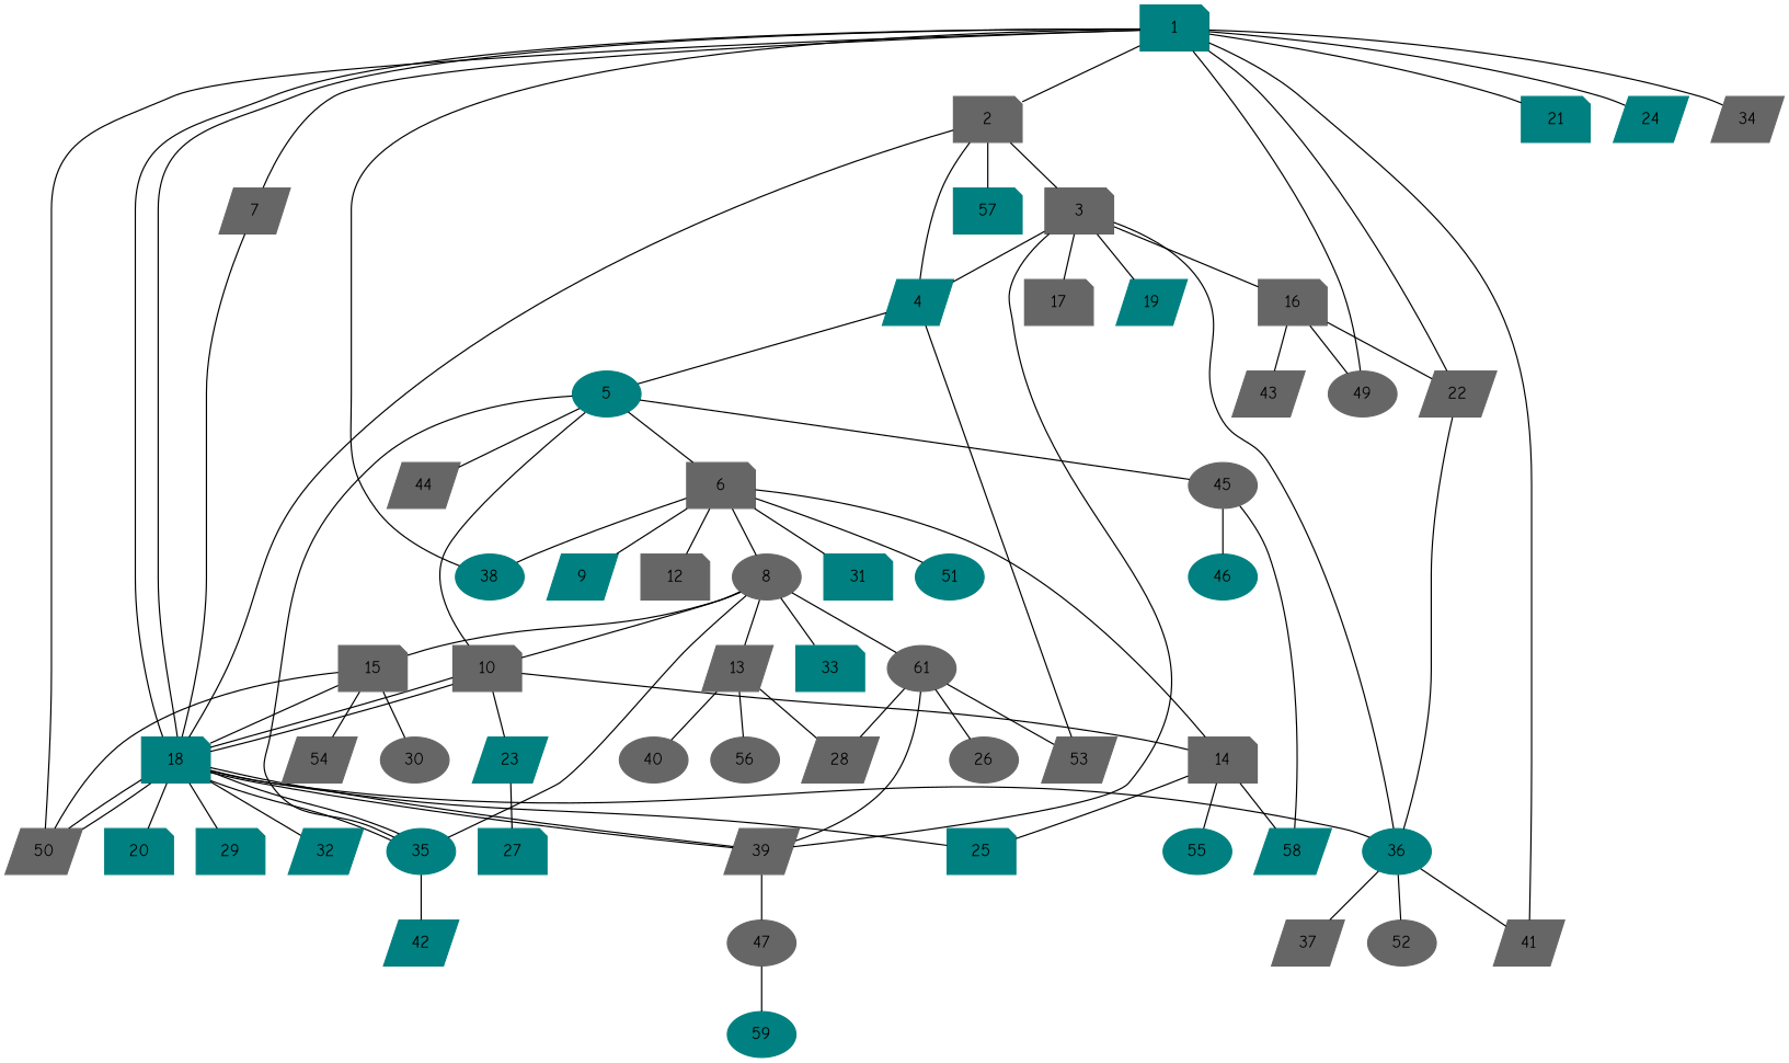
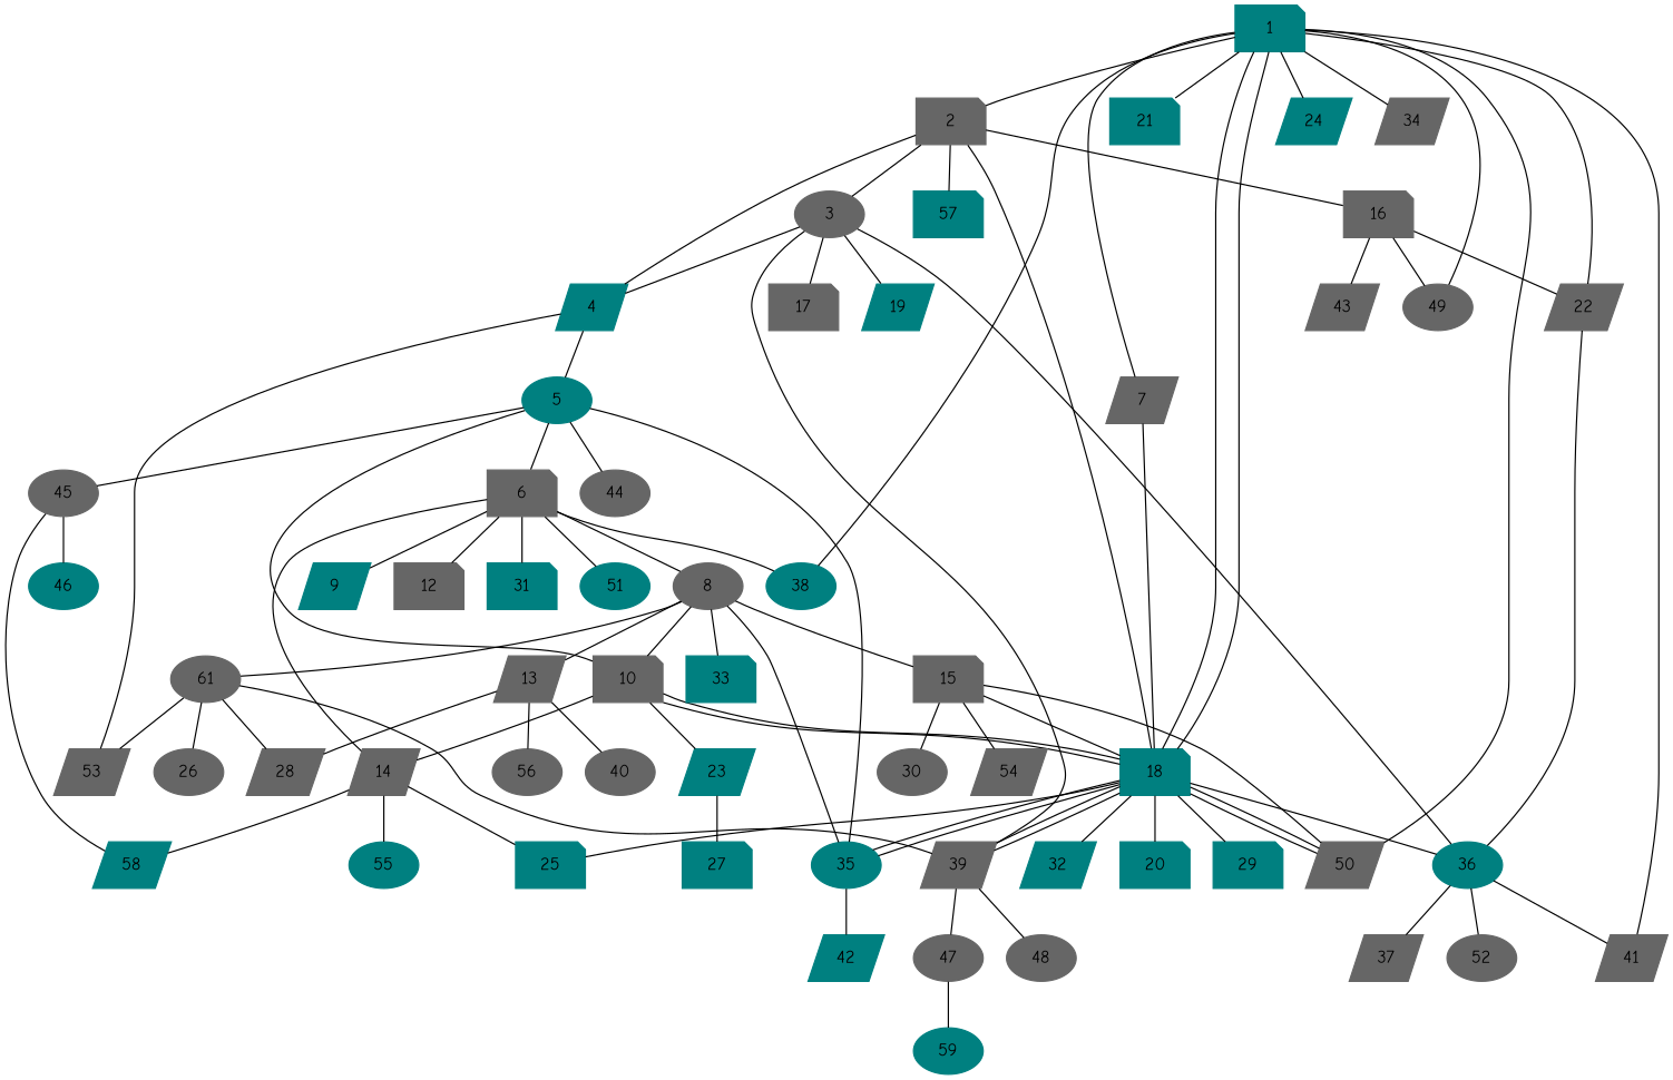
  graph {
    fontname="Comic Neue"
    node [color=gray40 fontname="Comic Neue" shape=parallelogram style=filled]
    edge [fontname="Comic Neue"]
    1 [color=teal shape=note]
    2 [shape=note]
    7
    18 [color=teal shape=note]
    21 [color=teal shape=note]
    22
    24 [color=teal]
    34
    38 [color=teal shape=ellipse]
    41
    49 [shape=ellipse]
    50
-   3 [shape=note]
+   3 [shape=ellipse]
    4 [color=teal]
    16 [shape=note]
    57 [color=teal shape=note]
    36 [color=teal shape=ellipse]
    39
    35 [color=teal shape=ellipse]
    25 [color=teal shape=note]
    20 [color=teal shape=note]
    29 [color=teal shape=note]
    32 [color=teal]
    17 [shape=note]
    19 [color=teal]
    5 [color=teal shape=ellipse]
    53
    43
    37
    52 [shape=ellipse]
    47 [shape=ellipse]
+   48 [shape=ellipse]
    6 [shape=note]
    10 [shape=note]
-   44
+   44 [shape=ellipse]
    45 [shape=ellipse]
    8 [shape=ellipse]
    9 [color=teal]
    12 [shape=note]
-   14 [shape=note]
+   14
    31 [color=teal shape=note]
    51 [color=teal shape=ellipse]
    23 [color=teal]
    42 [color=teal]
    58 [color=teal]
    46 [color=teal shape=ellipse]
    n47 [label=61 shape=ellipse]
    13
    15 [shape=note]
    33 [color=teal shape=note]
    55 [color=teal shape=ellipse]
    26 [shape=ellipse]
    28
    40 [shape=ellipse]
    56 [shape=ellipse]
    30 [shape=ellipse]
    54
    27 [color=teal shape=note]
    59 [color=teal shape=ellipse]
    1 -- 2
    1 -- 7
    1 -- 18
    1 -- 18
    1 -- 21
    1 -- 22
    1 -- 24
    1 -- 34
    1 -- 38
    1 -- 41
    1 -- 49
    1 -- 50
    2 -- 18
    2 -- 3
    2 -- 4
-   3 -- 16
+   2 -- 16
    2 -- 57
    7 -- 18
    18 -- 50
    18 -- 50
    18 -- 36
    18 -- 39
    18 -- 39
    18 -- 35
    18 -- 35
    18 -- 25
    18 -- 20
    18 -- 29
    18 -- 32
    22 -- 36
    3 -- 4
    3 -- 36
    3 -- 39
    3 -- 17
    3 -- 19
    4 -- 5
    4 -- 53
    16 -- 22
    16 -- 49
    16 -- 43
    36 -- 41
    36 -- 37
    36 -- 52
    39 -- 47
+   39 -- 48
    35 -- 42
    5 -- 35
    5 -- 6
    5 -- 10
    5 -- 44
    5 -- 45
    47 -- 59
    6 -- 38
    6 -- 8
    6 -- 9
    6 -- 12
    6 -- 14
    6 -- 31
    6 -- 51
    10 -- 18
    10 -- 18
    10 -- 14
    10 -- 23
    45 -- 58
    45 -- 46
    8 -- 35
    8 -- 10
    8 -- n47
    8 -- 13
    8 -- 15
    8 -- 33
    14 -- 25
    14 -- 58
    14 -- 55
    23 -- 27
    n47 -- 39
    n47 -- 53
    n47 -- 26
    n47 -- 28
    13 -- 28
    13 -- 40
    13 -- 56
    15 -- 18
    15 -- 50
    15 -- 30
    15 -- 54
  }
